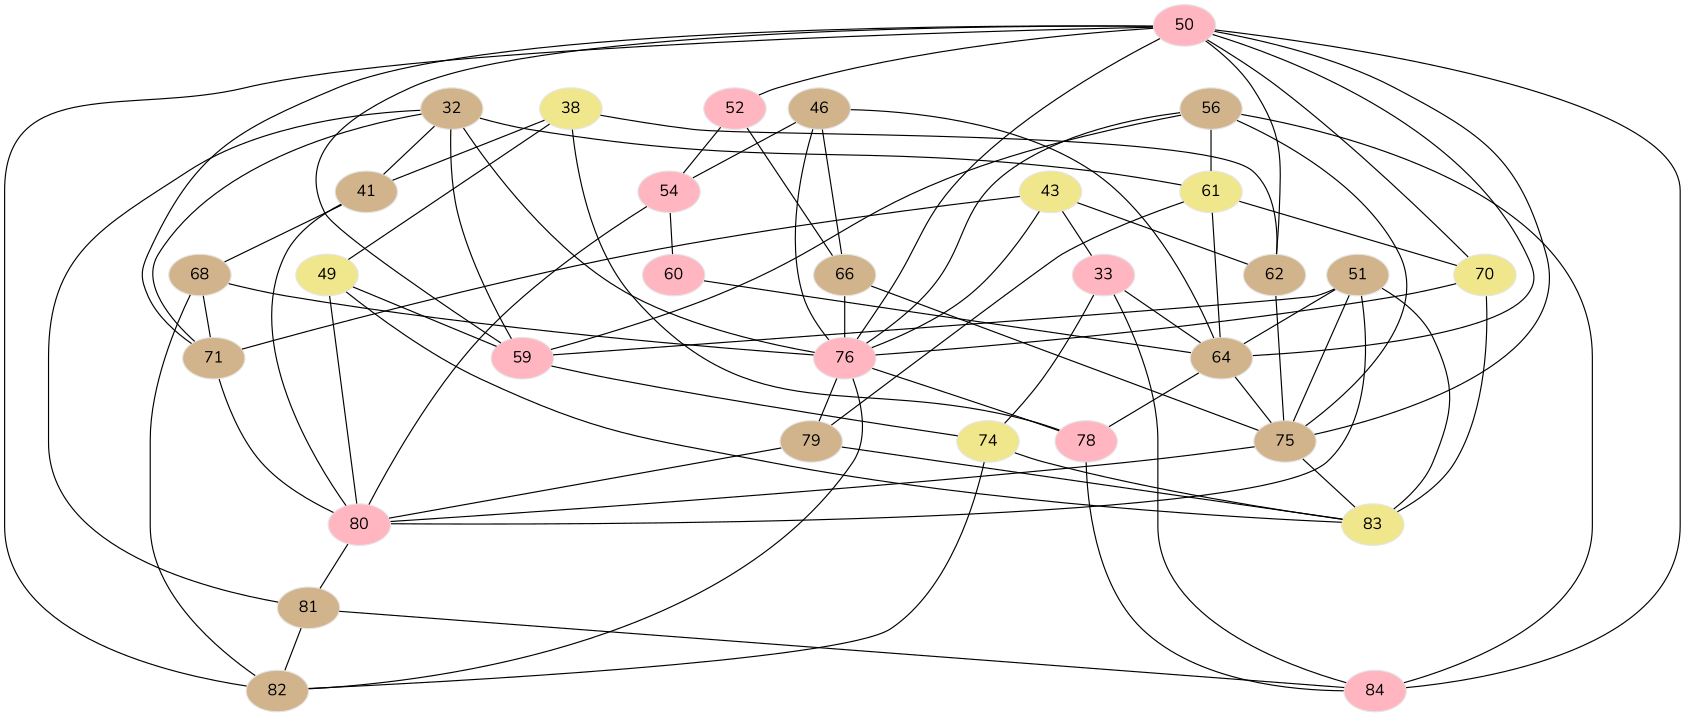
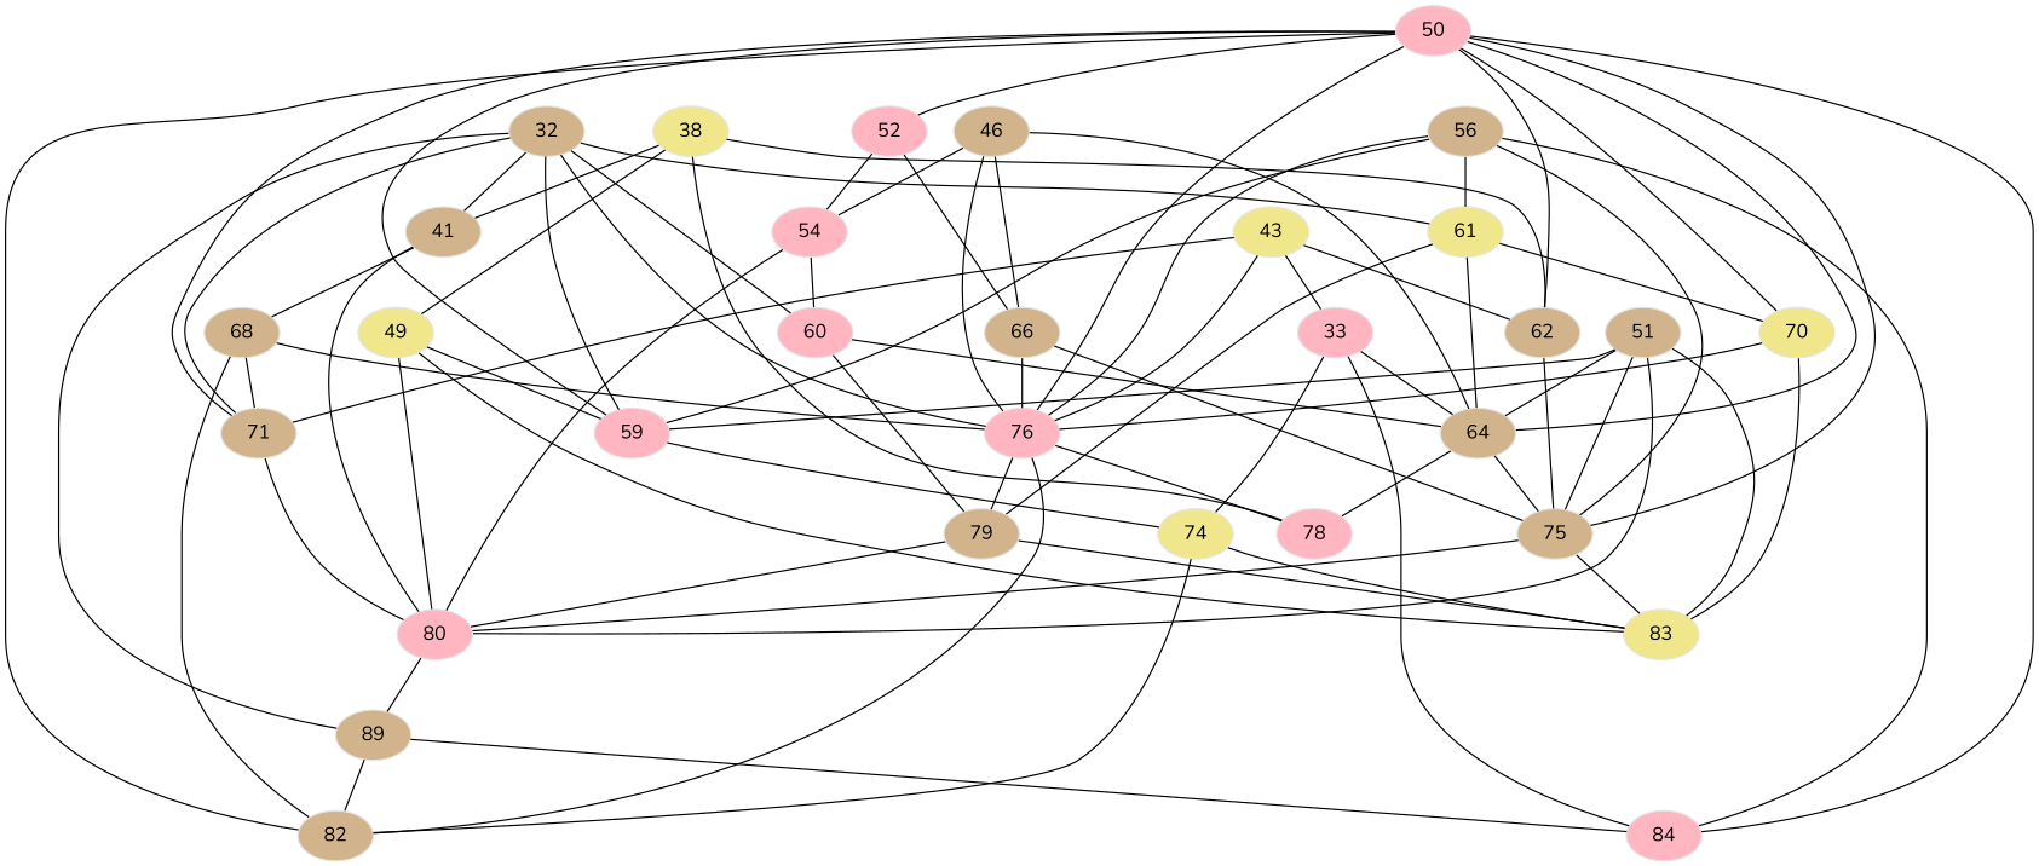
  graph {
    fontname=Nunito
    node [color=gray90 fillcolor=tan fontname=Nunito style=filled]
    edge [fontname=Nunito]
    32 [super="+17+22"]
    41
    59 [fillcolor=lightpink super="+31"]
    60 [fillcolor=lightpink]
    61 [fillcolor=khaki super="+33"]
    71 [super="+26"]
    76 [fillcolor=lightpink super="+65+25+47+73+37"]
-   81
+   81 [label=89]
    68 [super="+28+45"]
    80 [fillcolor=lightpink super="+9+44+77"]
    74 [fillcolor=khaki super="+55"]
    64 [super="+7+21+14+63"]
    79 [super="+58"]
    70 [fillcolor=khaki super="+57"]
    78 [fillcolor=lightpink]
    82 [super="+15"]
    84 [fillcolor=lightpink super="+29"]
    38 [fillcolor=khaki]
    49 [fillcolor=khaki super="+8+30"]
    62
    83 [fillcolor=khaki super="+72"]
    75 [super="+18+67+39"]
    43 [fillcolor=khaki]
    n24 [fillcolor=lightpink label=33]
    46
    54 [fillcolor=lightpink]
    66 [super="+3+6"]
    50 [fillcolor=lightpink super="+10+12+40"]
    52 [fillcolor=lightpink]
    51 [super="+27"]
    56 [super="+36+42"]
    32 -- 41
    32 -- 59
+   32 -- 60
    32 -- 61
    32 -- 71
    32 -- 76 [weight=2]
    32 -- 81
    41 -- 68
    41 -- 80
    59 -- 74
    60 -- 64
+   60 -- 79
    61 -- 64 [weight=2]
    61 -- 79 [weight=2]
    61 -- 70
    71 -- 80
    76 -- 79
    76 -- 78
    76 -- 82
    81 -- 82
    81 -- 84
    68 -- 71
    68 -- 76 [weight=4]
    68 -- 82 [weight=2]
    80 -- 81
    74 -- 82
    74 -- 83
    64 -- 78
    64 -- 75
    79 -- 80
    79 -- 83
    70 -- 76
    70 -- 83 [weight=3]
-   78 -- 84
    38 -- 41
    38 -- 78
    38 -- 49
    38 -- 62
    49 -- 59
    49 -- 80 [weight=2]
    49 -- 83 [weight=2]
    62 -- 75
    75 -- 80 [weight=2]
    75 -- 83
    43 -- 71
    43 -- 76
    43 -- 62
    43 -- n24
    n24 -- 74
    n24 -- 64
    n24 -- 84
    46 -- 76
    46 -- 64
    46 -- 54
    46 -- 66
    54 -- 60
    54 -- 80
    66 -- 76 [weight=3]
    66 -- 75 [weight=3]
    50 -- 59
    50 -- 71
    50 -- 76 [weight=2]
    50 -- 64
    50 -- 70
    50 -- 82
    50 -- 84 [weight=2]
    50 -- 62
    50 -- 75 [weight=2]
    50 -- 52 [weight=2]
    52 -- 54
    52 -- 66
    51 -- 59
    51 -- 80
    51 -- 64 [weight=3]
    51 -- 83 [weight=2]
    51 -- 75
    56 -- 59
    56 -- 61 [weight=2]
    56 -- 76 [weight=2]
    56 -- 84
    56 -- 75 [weight=2]
  }
